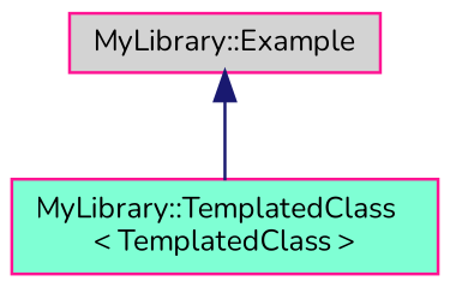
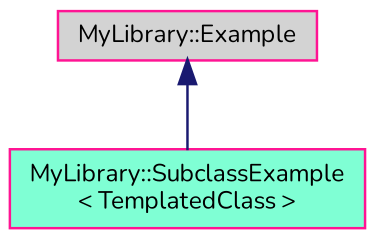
  digraph {
    rankdir=TB
    fontname=Nunito
    node [color=deeppink fontname=Nunito fontsize=10 shape=record style=filled]
    n1 [fillcolor=lightgrey height=0.2 label="MyLibrary::Example" width=0.4]
-   n2 [fillcolor=aquamarine height=0.2 label="MyLibrary::TemplatedClass\l\< TemplatedClass \>" width=0.4]
+   n2 [fillcolor=aquamarine height=0.2 label="MyLibrary::SubclassExample\l\< TemplatedClass \>" width=0.4]
    n1 -> n2 [color=midnightblue dir=back fontname=Nunito fontsize=10 labelfontname=Helvetica labelfontsize=10 style=solid]
  }
